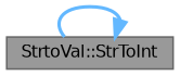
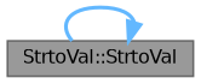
  digraph {
    rankdir=LR
-   n1 [color=gray40 fillcolor=grey60 fontcolor=black fontname=Helvetica fontsize=10 height=0.2 label="StrtoVal::StrToInt" shape=box style=filled width=0.4]
+   n1 [color=gray40 fillcolor=grey60 fontcolor=black fontname=Helvetica fontsize=10 height=0.2 label="StrtoVal::StrtoVal" shape=box style=filled width=0.4]
    n1 -> n1 [color=steelblue1 fontname=Helvetica fontsize=10 labelfontname=Helvetica labelfontsize=10 style=bold]
  }
